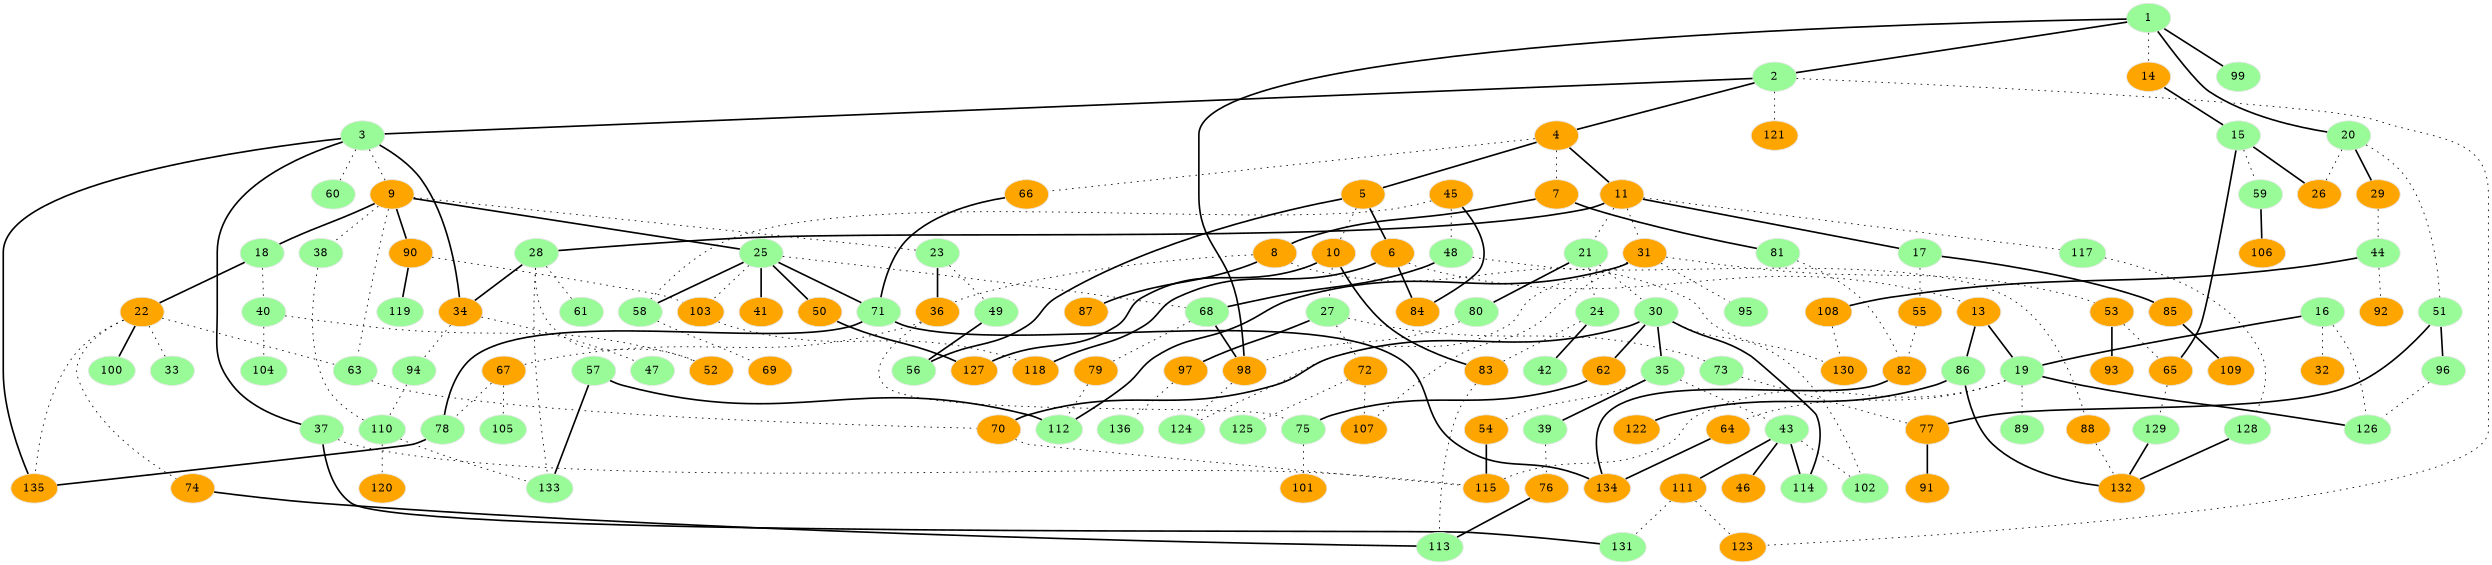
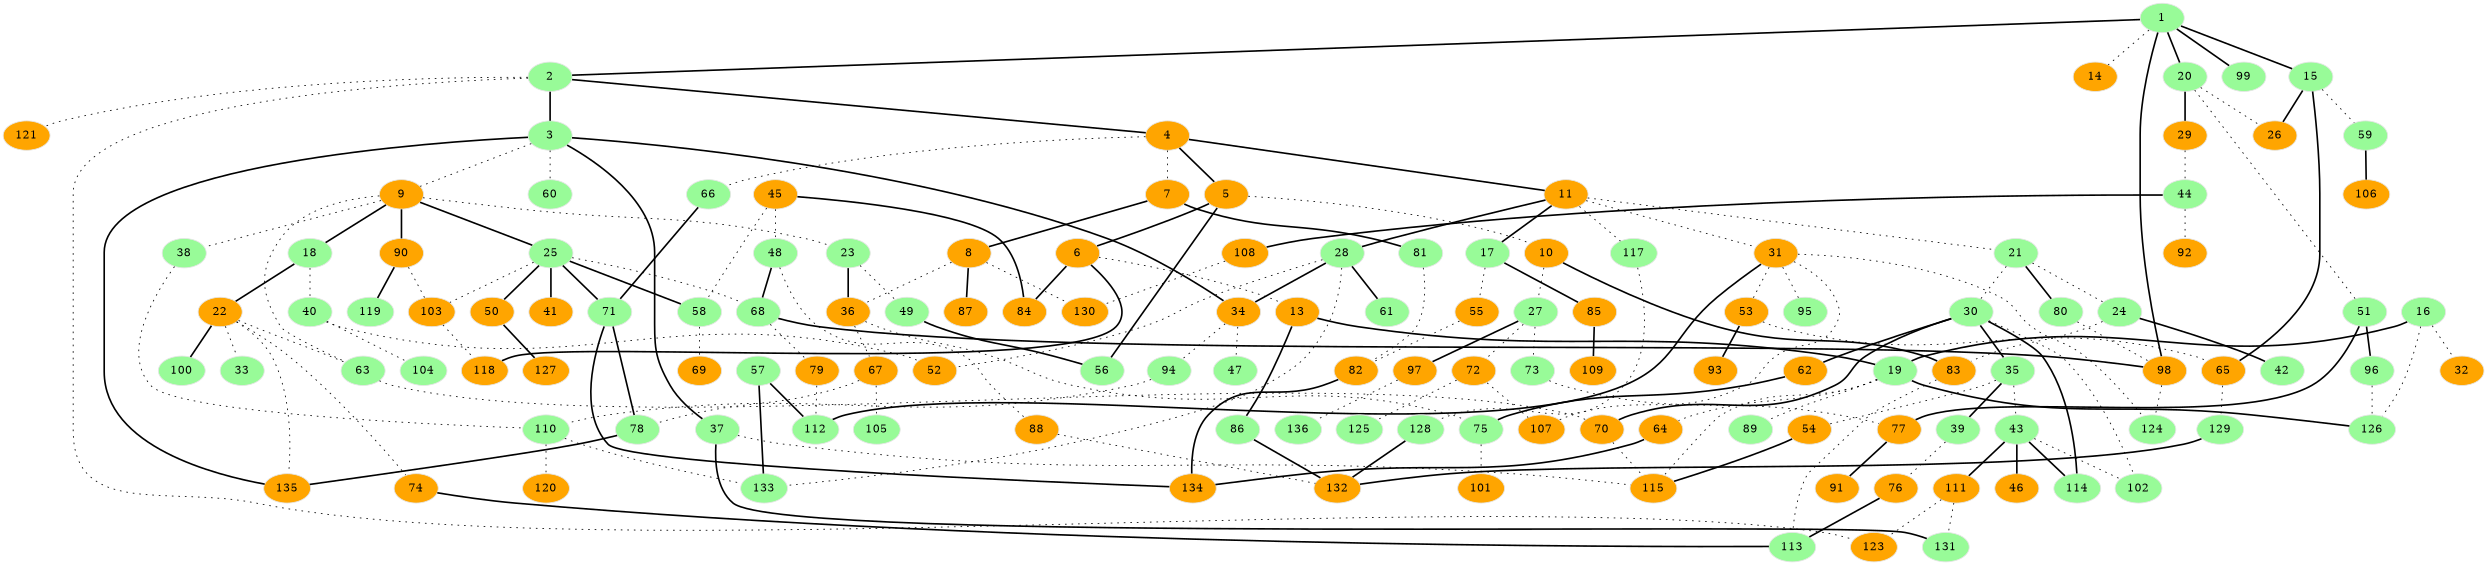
  graph {
    node [color=gray90 fillcolor=palegreen style=filled]
    edge [style=dotted]
    1
    2
    14 [fillcolor=orange]
    20
    98 [fillcolor=orange]
    99
    3
    4 [fillcolor=orange]
    121 [fillcolor=orange]
    123 [fillcolor=orange]
    15
    26 [fillcolor=orange]
    29 [fillcolor=orange]
    51
    124
    9 [fillcolor=orange]
    34 [fillcolor=orange]
    37
    60
    135 [fillcolor=orange]
    5 [fillcolor=orange]
    7 [fillcolor=orange]
    11 [fillcolor=orange]
-   66 [fillcolor=orange]
+   66
    18
    23
    25
    38
    63
    90 [fillcolor=orange]
    47
    94
    115 [fillcolor=orange]
    131
    6 [fillcolor=orange]
    10 [fillcolor=orange]
    56
    8 [fillcolor=orange]
    81
    17
    21
    28
    31 [fillcolor=orange]
    117
    71
    13 [fillcolor=orange]
    84 [fillcolor=orange]
    118 [fillcolor=orange]
    27
    83 [fillcolor=orange]
    127 [fillcolor=orange]
    19
    86
    36 [fillcolor=orange]
    87 [fillcolor=orange]
    130 [fillcolor=orange]
    82 [fillcolor=orange]
    67 [fillcolor=orange]
    75
    22 [fillcolor=orange]
    40
    49
    41 [fillcolor=orange]
    50 [fillcolor=orange]
    58
    68
    103 [fillcolor=orange]
    110
    70 [fillcolor=orange]
    119
    72 [fillcolor=orange]
    73
    97 [fillcolor=orange]
    113
    55 [fillcolor=orange]
    85 [fillcolor=orange]
    24
    30
    80
    52 [fillcolor=orange]
    61
    133
    53 [fillcolor=orange]
    95
    107 [fillcolor=orange]
    112
    128
    16
    32 [fillcolor=orange]
    126
    45 [fillcolor=orange]
    48
    64 [fillcolor=orange]
    89
-   122 [fillcolor=orange]
    132 [fillcolor=orange]
    59
    65 [fillcolor=orange]
    57
    106 [fillcolor=orange]
    109 [fillcolor=orange]
    33
    74 [fillcolor=orange]
    100
    104
    134 [fillcolor=orange]
    44
    77 [fillcolor=orange]
    96
    42
    35
    62 [fillcolor=orange]
    102
    114
    69 [fillcolor=orange]
    79 [fillcolor=orange]
    78
    125
    136
    92 [fillcolor=orange]
    108 [fillcolor=orange]
    39
    43
    54 [fillcolor=orange]
    93 [fillcolor=orange]
    76 [fillcolor=orange]
    46 [fillcolor=orange]
    111 [fillcolor=orange]
    105
    101 [fillcolor=orange]
    120 [fillcolor=orange]
    88 [fillcolor=orange]
    91 [fillcolor=orange]
    129
    1 -- 2 [style=bold]
    1 -- 14
    1 -- 20 [style=bold]
    1 -- 98 [style=bold]
    1 -- 99 [style=bold]
    2 -- 3 [style=bold]
    2 -- 4 [style=bold]
    2 -- 121
    2 -- 123
-   14 -- 15 [style=bold]
+   1 -- 15 [style=bold]
    20 -- 26
    20 -- 29 [style=bold]
    20 -- 51
    98 -- 124
    3 -- 9
    3 -- 34 [style=bold]
    3 -- 37 [style=bold]
    3 -- 60
    3 -- 135 [style=bold]
    4 -- 5 [style=bold]
    4 -- 7
    4 -- 11 [style=bold]
    4 -- 66
    15 -- 26 [style=bold]
    15 -- 59
    15 -- 65 [style=bold]
    29 -- 44
    51 -- 77 [style=bold]
    51 -- 96 [style=bold]
    9 -- 18 [style=bold]
    9 -- 23
    9 -- 25 [style=bold]
    9 -- 38
    9 -- 63
    9 -- 90 [style=bold]
    34 -- 47
    34 -- 94
    37 -- 115
    37 -- 131 [style=bold]
    5 -- 6 [style=bold]
    5 -- 10
    5 -- 56 [style=bold]
    7 -- 8 [style=bold]
    7 -- 81 [style=bold]
    11 -- 17 [style=bold]
    11 -- 21
    11 -- 28 [style=bold]
    11 -- 31
    11 -- 117
    66 -- 71 [style=bold]
    18 -- 22 [style=bold]
    18 -- 40
    23 -- 36 [style=bold]
    23 -- 49
    25 -- 71 [style=bold]
    25 -- 41 [style=bold]
    25 -- 50 [style=bold]
    25 -- 58 [style=bold]
    25 -- 68
    25 -- 103
    38 -- 110
    63 -- 70
    90 -- 103
    90 -- 119 [style=bold]
    94 -- 110
    6 -- 13
    6 -- 84 [style=bold]
    6 -- 118 [style=bold]
    10 -- 27
    10 -- 83 [style=bold]
-   10 -- 127 [style=bold]
    8 -- 36
    8 -- 87 [style=bold]
    8 -- 130
    81 -- 82
    17 -- 55
    17 -- 85 [style=bold]
    21 -- 24
    21 -- 30
    21 -- 80 [style=bold]
    28 -- 34 [style=bold]
    28 -- 52
-   28 -- 61
+   28 -- 61 [style=bold]
    28 -- 133
    31 -- 124
    31 -- 53
    31 -- 95
    31 -- 107
    31 -- 112 [style=bold]
    117 -- 128
    71 -- 134 [style=bold]
    71 -- 78 [style=bold]
    13 -- 19 [style=bold]
    13 -- 86 [style=bold]
    27 -- 72
    27 -- 73
    27 -- 97 [style=bold]
    83 -- 113
    19 -- 115
    19 -- 126 [style=bold]
    19 -- 64
    19 -- 89
-   86 -- 122 [style=bold]
    86 -- 132 [style=bold]
    36 -- 67
    36 -- 75
    82 -- 134 [style=bold]
    67 -- 78
    67 -- 105
    75 -- 101
    22 -- 135
    22 -- 63
    22 -- 33
    22 -- 74
    22 -- 100 [style=bold]
    40 -- 52
    40 -- 104
    49 -- 56 [style=bold]
    50 -- 127 [style=bold]
    58 -- 69
    68 -- 98 [style=bold]
    68 -- 79
    103 -- 118
    110 -- 133
    110 -- 120
    70 -- 115
    72 -- 107
    72 -- 125
    73 -- 77
    97 -- 136
    55 -- 82
    85 -- 109 [style=bold]
    24 -- 83
    24 -- 42 [style=bold]
    30 -- 70 [style=bold]
    30 -- 35 [style=bold]
    30 -- 62 [style=bold]
    30 -- 102
    30 -- 114 [style=bold]
    80 -- 98
    53 -- 65
    53 -- 93 [style=bold]
    128 -- 132 [style=bold]
    16 -- 19 [style=bold]
    16 -- 32
    16 -- 126
    45 -- 84 [style=bold]
    45 -- 58
    45 -- 48
    48 -- 68 [style=bold]
    48 -- 88
    64 -- 134 [style=bold]
    59 -- 106 [style=bold]
    65 -- 129
    57 -- 133 [style=bold]
    57 -- 112 [style=bold]
    74 -- 113 [style=bold]
    44 -- 92
    44 -- 108 [style=bold]
    77 -- 91 [style=bold]
    96 -- 126
    35 -- 39 [style=bold]
    35 -- 43
    35 -- 54
    62 -- 75 [style=bold]
    79 -- 112
    78 -- 135 [style=bold]
    108 -- 130
    39 -- 76
    43 -- 102
    43 -- 114 [style=bold]
    43 -- 46 [style=bold]
    43 -- 111 [style=bold]
    54 -- 115 [style=bold]
    76 -- 113 [style=bold]
    111 -- 123
    111 -- 131
    88 -- 132
    129 -- 132 [style=bold]
  }
